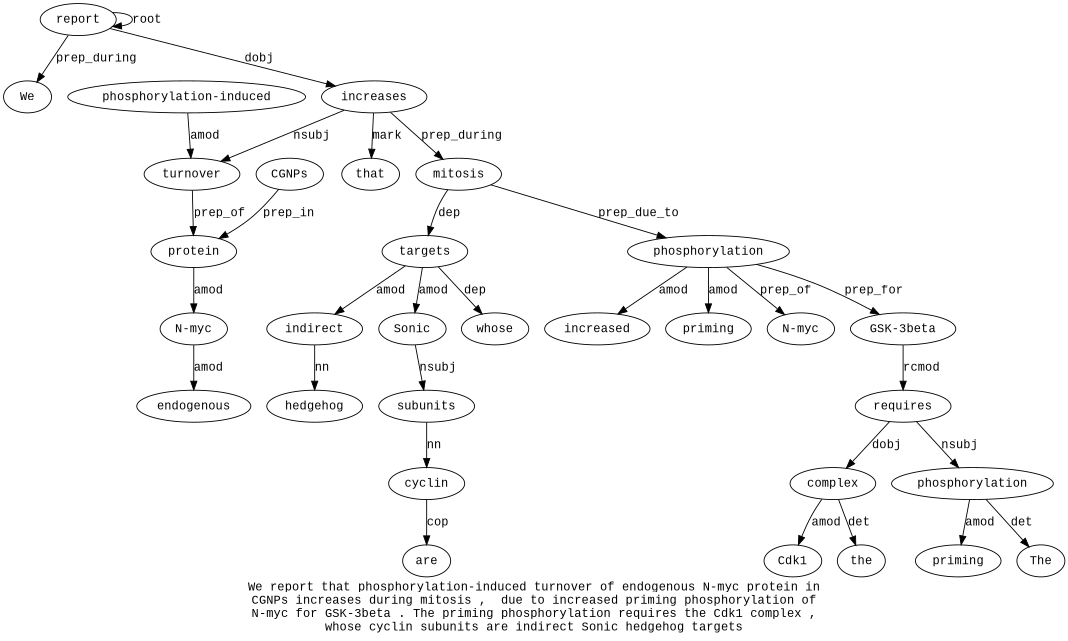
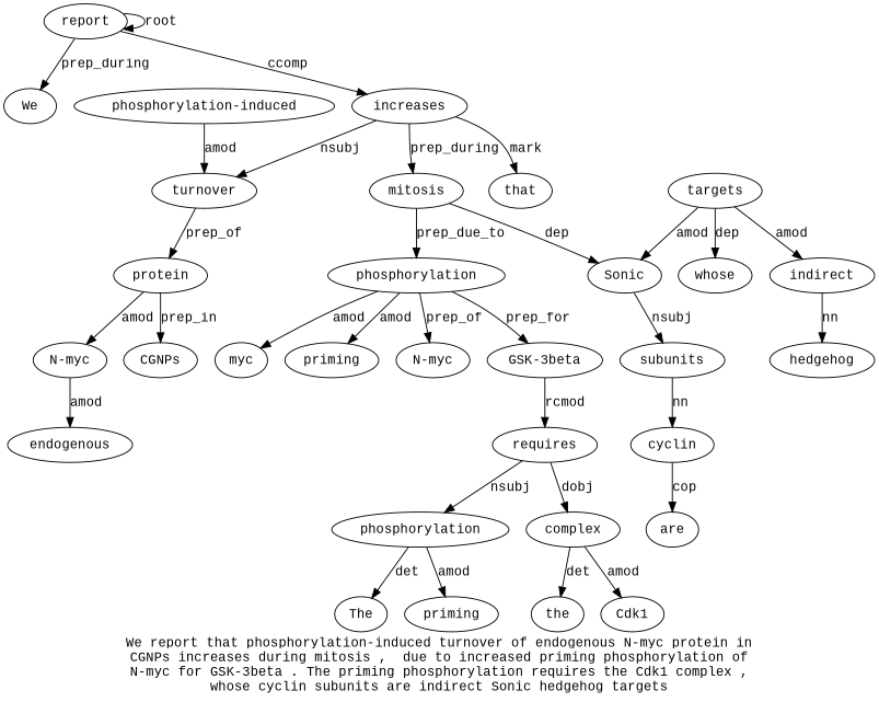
  digraph {
    fontname="Liberation Mono"
    label="We report that phosphorylation-induced turnover of endogenous N-myc protein in\nCGNPs increases during mitosis ,  due to increased priming phosphorylation of\nN-myc for GSK-3beta . The priming phosphorylation requires the Cdk1 complex ,\nwhose cyclin subunits are indirect Sonic hedgehog targets"
    node [fillcolor=white fontname="Liberation Mono" style=filled]
    edge [fontname="Liberation Mono"]
    n1 [label=report]
    n2 [label=We]
    n3 [label=increases]
    n4 [label=that]
    n5 [label=turnover]
    n6 [label=mitosis]
    n7 [label=protein]
    n8 [label=phosphorylation]
    n9 [label=targets]
    n10 [label="phosphorylation-induced"]
    n11 [label="N-myc"]
    n12 [label=CGNPs]
    n13 [label=endogenous]
-   n14 [label=increased]
+   n14 [label=myc]
    n15 [label=priming]
    n16 [label="N-myc"]
    n17 [label="GSK-3beta"]
    n18 [label=whose]
    n19 [label=indirect]
    n20 [label=Sonic]
    n21 [label=requires]
    n22 [label=phosphorylation]
    n23 [label=complex]
    n24 [label=The]
    n25 [label=priming]
    n26 [label=the]
    n27 [label=Cdk1]
    n28 [label=subunits]
    n29 [label=cyclin]
    n30 [label=are]
    n31 [label=hedgehog]
    n1 -> n1 [label=root]
    n1 -> n2 [label=prep_during]
-   n1 -> n3 [label=dobj]
+   n1 -> n3 [label=ccomp]
    n3 -> n4 [label=mark]
    n3 -> n5 [label=nsubj]
    n3 -> n6 [label=prep_during]
    n5 -> n7 [label=prep_of]
    n6 -> n8 [label=prep_due_to]
-   n6 -> n9 [label=dep]
+   n6 -> n20 [label=dep]
    n7 -> n11 [label=amod]
-   n12 -> n7 [label=prep_in]
+   n7 -> n12 [label=prep_in]
    n8 -> n14 [label=amod]
    n8 -> n15 [label=amod]
    n8 -> n16 [label=prep_of]
    n8 -> n17 [label=prep_for]
    n9 -> n18 [label=dep]
    n9 -> n19 [label=amod]
    n9 -> n20 [label=amod]
    n10 -> n5 [label=amod]
    n11 -> n13 [label=amod]
    n17 -> n21 [label=rcmod]
    n19 -> n31 [label=nn]
    n20 -> n28 [label=nsubj]
    n21 -> n22 [label=nsubj]
    n21 -> n23 [label=dobj]
    n22 -> n24 [label=det]
    n22 -> n25 [label=amod]
    n23 -> n26 [label=det]
    n23 -> n27 [label=amod]
    n28 -> n29 [label=nn]
    n29 -> n30 [label=cop]
  }
